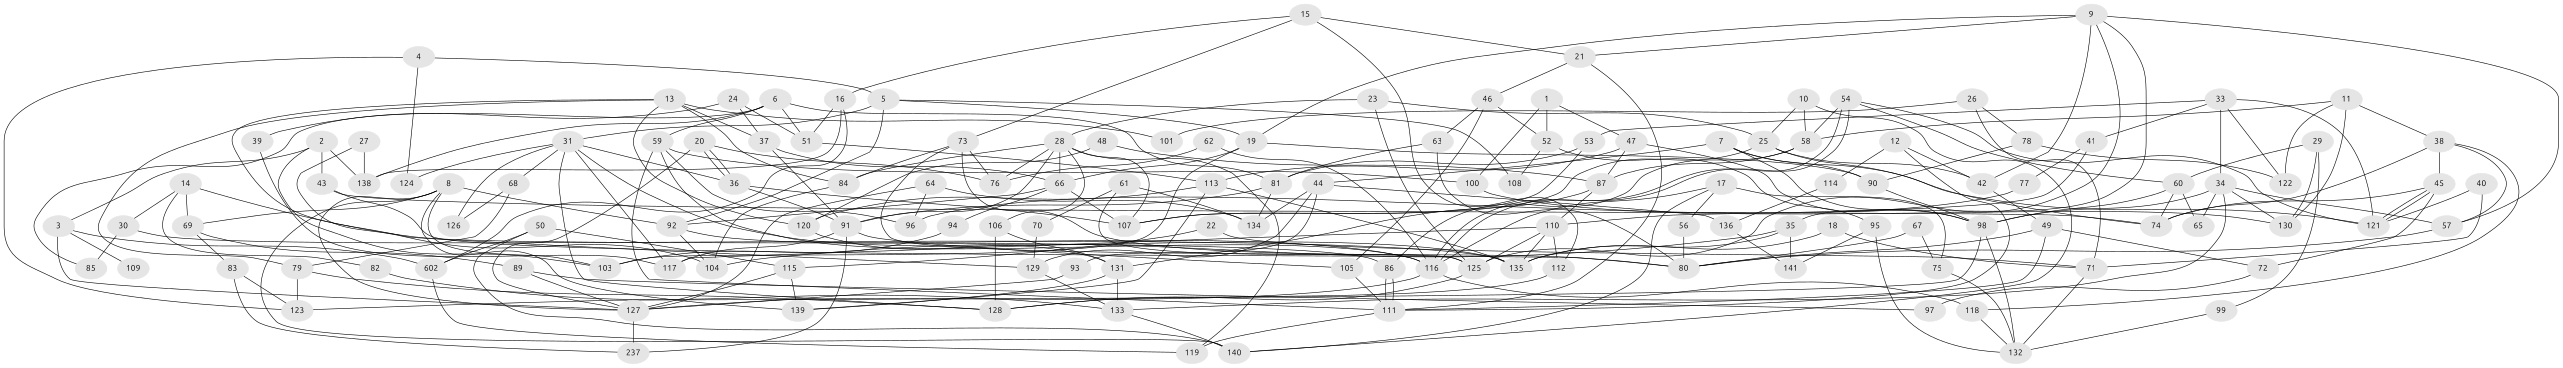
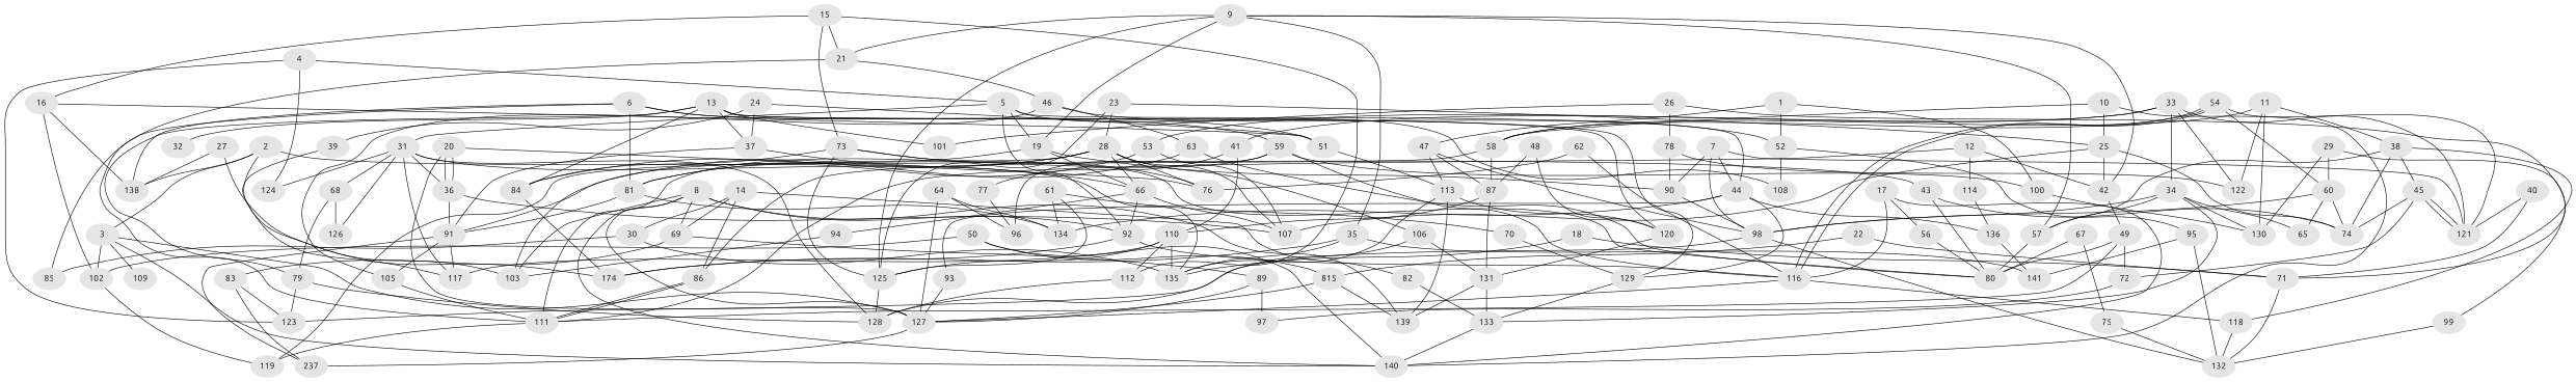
  graph {
    fontname=Ubuntu
    node [color=gray90 fontname=Ubuntu style=filled]
    edge [fontname=Ubuntu]
    1
    47
    52
    100
    98
    87
    113
    108
    95
    130
    2
    3
    43
    103
    138
    109
    127
    140
-   102 [label=602]
+   102
    74
    80
    n22 [label=237]
    4
    5
    123
    124
    19
    31
    44
    92
    90
    66
    135
    36
    68
    117
    126
    128
    129
    93
    134
    136
    116
-   104
+   104 [label=174]
    6
    51
    59
    81
    85
    111
    96
    91
    7
    121
    132
    8
    69
    139
    83
    89
    9
    21
    35
    42
    57
    125
    46
    141
    49
    10
    25
    58
    107
    86
    11
    122
    38
    12
    114
    119
    13
+   32
    37
    79
    84
    101
    120
    131
    133
    14
    30
    82
    15
    16
    73
    112
    76
    17
    56
    75
    118
    18
    71
    94
    20
    63
    105
    22
-   115
+   115 [label=815]
    23
    28
    106
    24
    39
    26
    78
    45
    27
    29
    60
    99
    34
    65
    33
    41
    53
    77
    110
    72
    40
    97
    48
    50
    54
    61
    70
    62
    64
    67
    1 -- 47
    1 -- 52
    1 -- 100
    47 -- 98
    47 -- 87
    47 -- 113
    52 -- 108
    52 -- 95
    100 -- 130
    98 -- 123
    98 -- 132
    87 -- 131
    87 -- 110
    113 -- 135
    113 -- 139
    113 -- 120
    95 -- 132
    95 -- 141
    2 -- 3
    2 -- 43
    2 -- 103
    2 -- 138
    3 -- 109
    3 -- 127
+   3 -- 140
    3 -- 102
    43 -- 74
    43 -- 80
    127 -- n22
    102 -- 119
    4 -- 5
    4 -- 123
    4 -- 124
    5 -- 108
    5 -- 19
    5 -- 31
+   5 -- 44
    5 -- 92
    19 -- 103
    19 -- 90
    19 -- 66
    31 -- 124
    31 -- 135
    31 -- 36
    31 -- 68
    31 -- 117
    31 -- 126
    31 -- 128
    44 -- 129
    44 -- 93
    44 -- 134
    44 -- 136
    92 -- 116
    92 -- 104
    90 -- 98
    66 -- 92
    66 -- 107
    66 -- 94
    36 -- 91
    36 -- 107
    68 -- 126
    68 -- 79
    129 -- 133
    93 -- 127
    136 -- 141
    116 -- 127
    116 -- 118
    6 -- 138
    6 -- 51
    6 -- 59
    6 -- 81
    6 -- 85
    51 -- 113
    59 -- 100
    59 -- 116
    59 -- 111
    59 -- 96
    81 -- 134
    81 -- 91
    111 -- 119
    91 -- n22
    91 -- 117
    91 -- 105
    7 -- 98
    7 -- 44
    7 -- 90
    7 -- 121
    8 -- 103
    8 -- 127
    8 -- 140
    8 -- 92
    8 -- 69
    8 -- 139
    69 -- 83
    69 -- 89
    83 -- n22
    83 -- 123
    89 -- 127
    89 -- 97
    9 -- 19
    9 -- 21
    9 -- 35
    9 -- 42
    9 -- 57
    9 -- 125
    21 -- 111
    21 -- 46
    35 -- 135
    35 -- 104
    35 -- 141
    42 -- 49
    57 -- 80
    125 -- 128
    46 -- 52
    46 -- 63
    46 -- 105
    49 -- 80
    49 -- 111
    49 -- 72
    10 -- 140
    10 -- 25
    10 -- 58
    25 -- 74
    25 -- 42
    25 -- 107
    58 -- 87
    58 -- 86
    86 -- 111
    86 -- 111
    11 -- 130
    11 -- 58
    11 -- 122
    11 -- 38
    38 -- 74
    38 -- 57
    38 -- 118
    38 -- 45
    12 -- 111
    12 -- 42
    12 -- 114
    114 -- 136
    13 -- 129
+   13 -- 32
    13 -- 37
    13 -- 79
    13 -- 84
    13 -- 101
    13 -- 120
    37 -- 66
    37 -- 91
    79 -- 123
    79 -- 128
    84 -- 104
    120 -- 131
    131 -- 139
    131 -- 133
    133 -- 140
    14 -- 69
    14 -- 86
    14 -- 30
    14 -- 82
    30 -- 135
    30 -- 85
    82 -- 133
    15 -- 21
    15 -- 16
    15 -- 73
    15 -- 112
    16 -- 138
    16 -- 102
    16 -- 51
    73 -- 80
    73 -- 125
    73 -- 84
    73 -- 76
    112 -- 128
    17 -- 140
    17 -- 116
    17 -- 56
-   17 -- 75
    56 -- 80
    75 -- 132
    118 -- 132
    18 -- 135
    18 -- 71
    71 -- 132
    94 -- 103
    20 -- 127
    20 -- 36
    20 -- 36
    20 -- 76
    63 -- 80
    63 -- 81
    105 -- 111
    22 -- 71
    22 -- 115
    115 -- 127
    115 -- 139
    23 -- 125
    23 -- 25
    23 -- 28
    28 -- 66
    28 -- 91
    28 -- 107
    28 -- 119
    28 -- 84
    28 -- 76
    28 -- 106
    106 -- 128
    106 -- 131
    24 -- 51
    24 -- 37
    24 -- 39
    39 -- 117
    26 -- 101
    26 -- 71
    26 -- 78
    78 -- 90
    78 -- 122
    45 -- 74
    45 -- 121
    45 -- 121
    45 -- 72
    27 -- 138
    27 -- 104
    29 -- 130
    29 -- 60
    29 -- 99
    60 -- 98
    60 -- 74
    60 -- 65
    99 -- 132
    34 -- 98
    34 -- 130
    34 -- 57
    34 -- 133
    34 -- 65
    33 -- 121
    33 -- 122
    33 -- 34
    33 -- 41
    33 -- 53
    41 -- 77
    41 -- 110
    53 -- 81
    53 -- 107
    77 -- 96
    110 -- 135
    110 -- 117
    110 -- 125
    110 -- 112
    72 -- 97
    40 -- 121
    40 -- 71
    48 -- 87
    48 -- 120
    50 -- 140
    50 -- 102
    50 -- 115
    54 -- 116
    54 -- 116
    54 -- 121
    54 -- 58
    54 -- 60
    61 -- 134
    61 -- 125
    61 -- 70
    70 -- 129
    62 -- 116
    62 -- 76
    64 -- 127
    64 -- 134
    64 -- 96
    67 -- 80
    67 -- 75
  }
